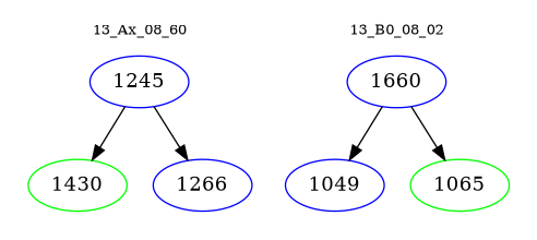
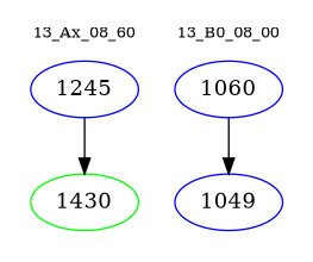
  digraph {
    node [color=blue]
    edge [color=black]
    n1 [label=1245]
    n2 [color=green label=1430]
-   n3 [label=1266]
-   n4 [label=1660]
+   n4 [label=1060]
    n5 [label=1049]
-   n6 [color=green label=1065]
    subgraph cluster_1 {
      color=white
      fontsize=10
      label="13_Ax_08_60"
      n1
      n2
-     n3
    }
    subgraph cluster_2 {
      color=white
      fontsize=10
-     label="13_B0_08_02"
+     label="13_B0_08_00"
      n4
      n5
-     n6
    }
    n1 -> n2
-   n1 -> n3
    n4 -> n5
-   n4 -> n6
  }
